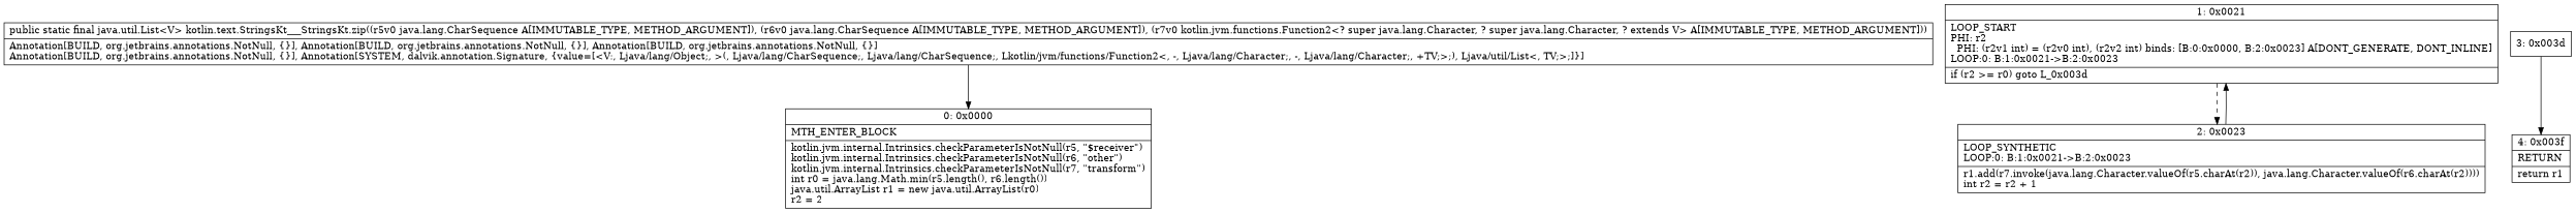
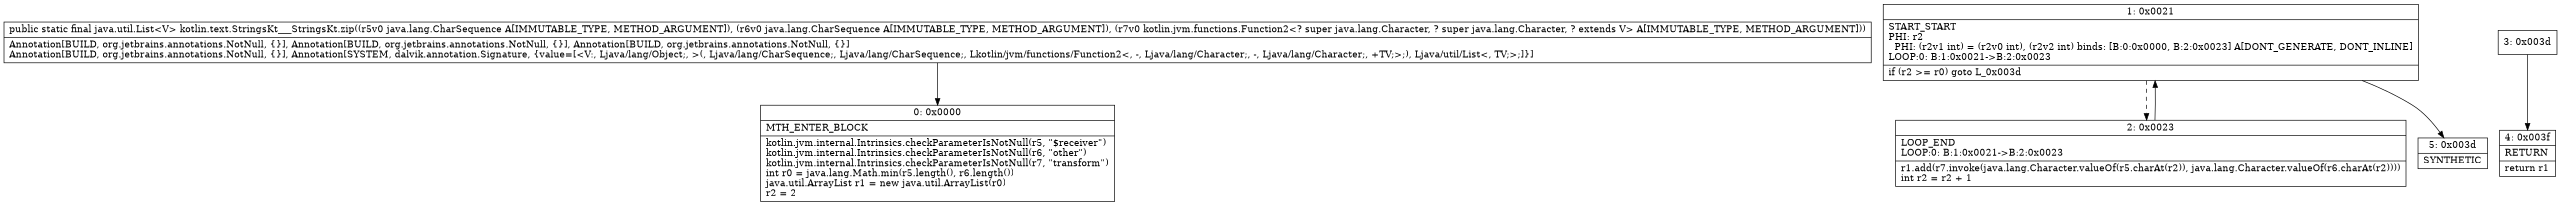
  digraph {
    node [shape=record]
    n1 [label="{0\:\ 0x0000|MTH_ENTER_BLOCK\l|kotlin.jvm.internal.Intrinsics.checkParameterIsNotNull(r5, \"$receiver\")\lkotlin.jvm.internal.Intrinsics.checkParameterIsNotNull(r6, \"other\")\lkotlin.jvm.internal.Intrinsics.checkParameterIsNotNull(r7, \"transform\")\lint r0 = java.lang.Math.min(r5.length(), r6.length())\ljava.util.ArrayList r1 = new java.util.ArrayList(r0)\lr2 = 2\l}"]
-   n2 [label="{1\:\ 0x0021|LOOP_START\lPHI: r2 \l  PHI: (r2v1 int) = (r2v0 int), (r2v2 int) binds: [B:0:0x0000, B:2:0x0023] A[DONT_GENERATE, DONT_INLINE]\lLOOP:0: B:1:0x0021\-\>B:2:0x0023\l|if (r2 \>= r0) goto L_0x003d\l}"]
-   n3 [label="{2\:\ 0x0023|LOOP_SYNTHETIC\lLOOP:0: B:1:0x0021\-\>B:2:0x0023\l|r1.add(r7.invoke(java.lang.Character.valueOf(r5.charAt(r2)), java.lang.Character.valueOf(r6.charAt(r2))))\lint r2 = r2 + 1\l}"]
+   n2 [label="{1\:\ 0x0021|START_START\lPHI: r2 \l  PHI: (r2v1 int) = (r2v0 int), (r2v2 int) binds: [B:0:0x0000, B:2:0x0023] A[DONT_GENERATE, DONT_INLINE]\lLOOP:0: B:1:0x0021\-\>B:2:0x0023\l|if (r2 \>= r0) goto L_0x003d\l}"]
+   n3 [label="{2\:\ 0x0023|LOOP_END\lLOOP:0: B:1:0x0021\-\>B:2:0x0023\l|r1.add(r7.invoke(java.lang.Character.valueOf(r5.charAt(r2)), java.lang.Character.valueOf(r6.charAt(r2))))\lint r2 = r2 + 1\l}"]
+   n4 [label="{5\:\ 0x003d|SYNTHETIC\l}"]
    n5 [label="{3\:\ 0x003d}"]
    n6 [label="{4\:\ 0x003f|RETURN\l|return r1\l}"]
    n7 [label="{public static final java.util.List\<V\> kotlin.text.StringsKt___StringsKt.zip((r5v0 java.lang.CharSequence A[IMMUTABLE_TYPE, METHOD_ARGUMENT]), (r6v0 java.lang.CharSequence A[IMMUTABLE_TYPE, METHOD_ARGUMENT]), (r7v0 kotlin.jvm.functions.Function2\<? super java.lang.Character, ? super java.lang.Character, ? extends V\> A[IMMUTABLE_TYPE, METHOD_ARGUMENT]))  | Annotation[BUILD, org.jetbrains.annotations.NotNull, \{\}], Annotation[BUILD, org.jetbrains.annotations.NotNull, \{\}], Annotation[BUILD, org.jetbrains.annotations.NotNull, \{\}]\lAnnotation[BUILD, org.jetbrains.annotations.NotNull, \{\}], Annotation[SYSTEM, dalvik.annotation.Signature, \{value=[\<V:, Ljava\/lang\/Object;, \>(, Ljava\/lang\/CharSequence;, Ljava\/lang\/CharSequence;, Lkotlin\/jvm\/functions\/Function2\<, \-, Ljava\/lang\/Character;, \-, Ljava\/lang\/Character;, +TV;\>;), Ljava\/util\/List\<, TV;\>;]\}]\l}"]
    n2 -> n3 [style=dashed]
+   n2 -> n4
    n3 -> n2
    n5 -> n6
    n7 -> n1
  }
